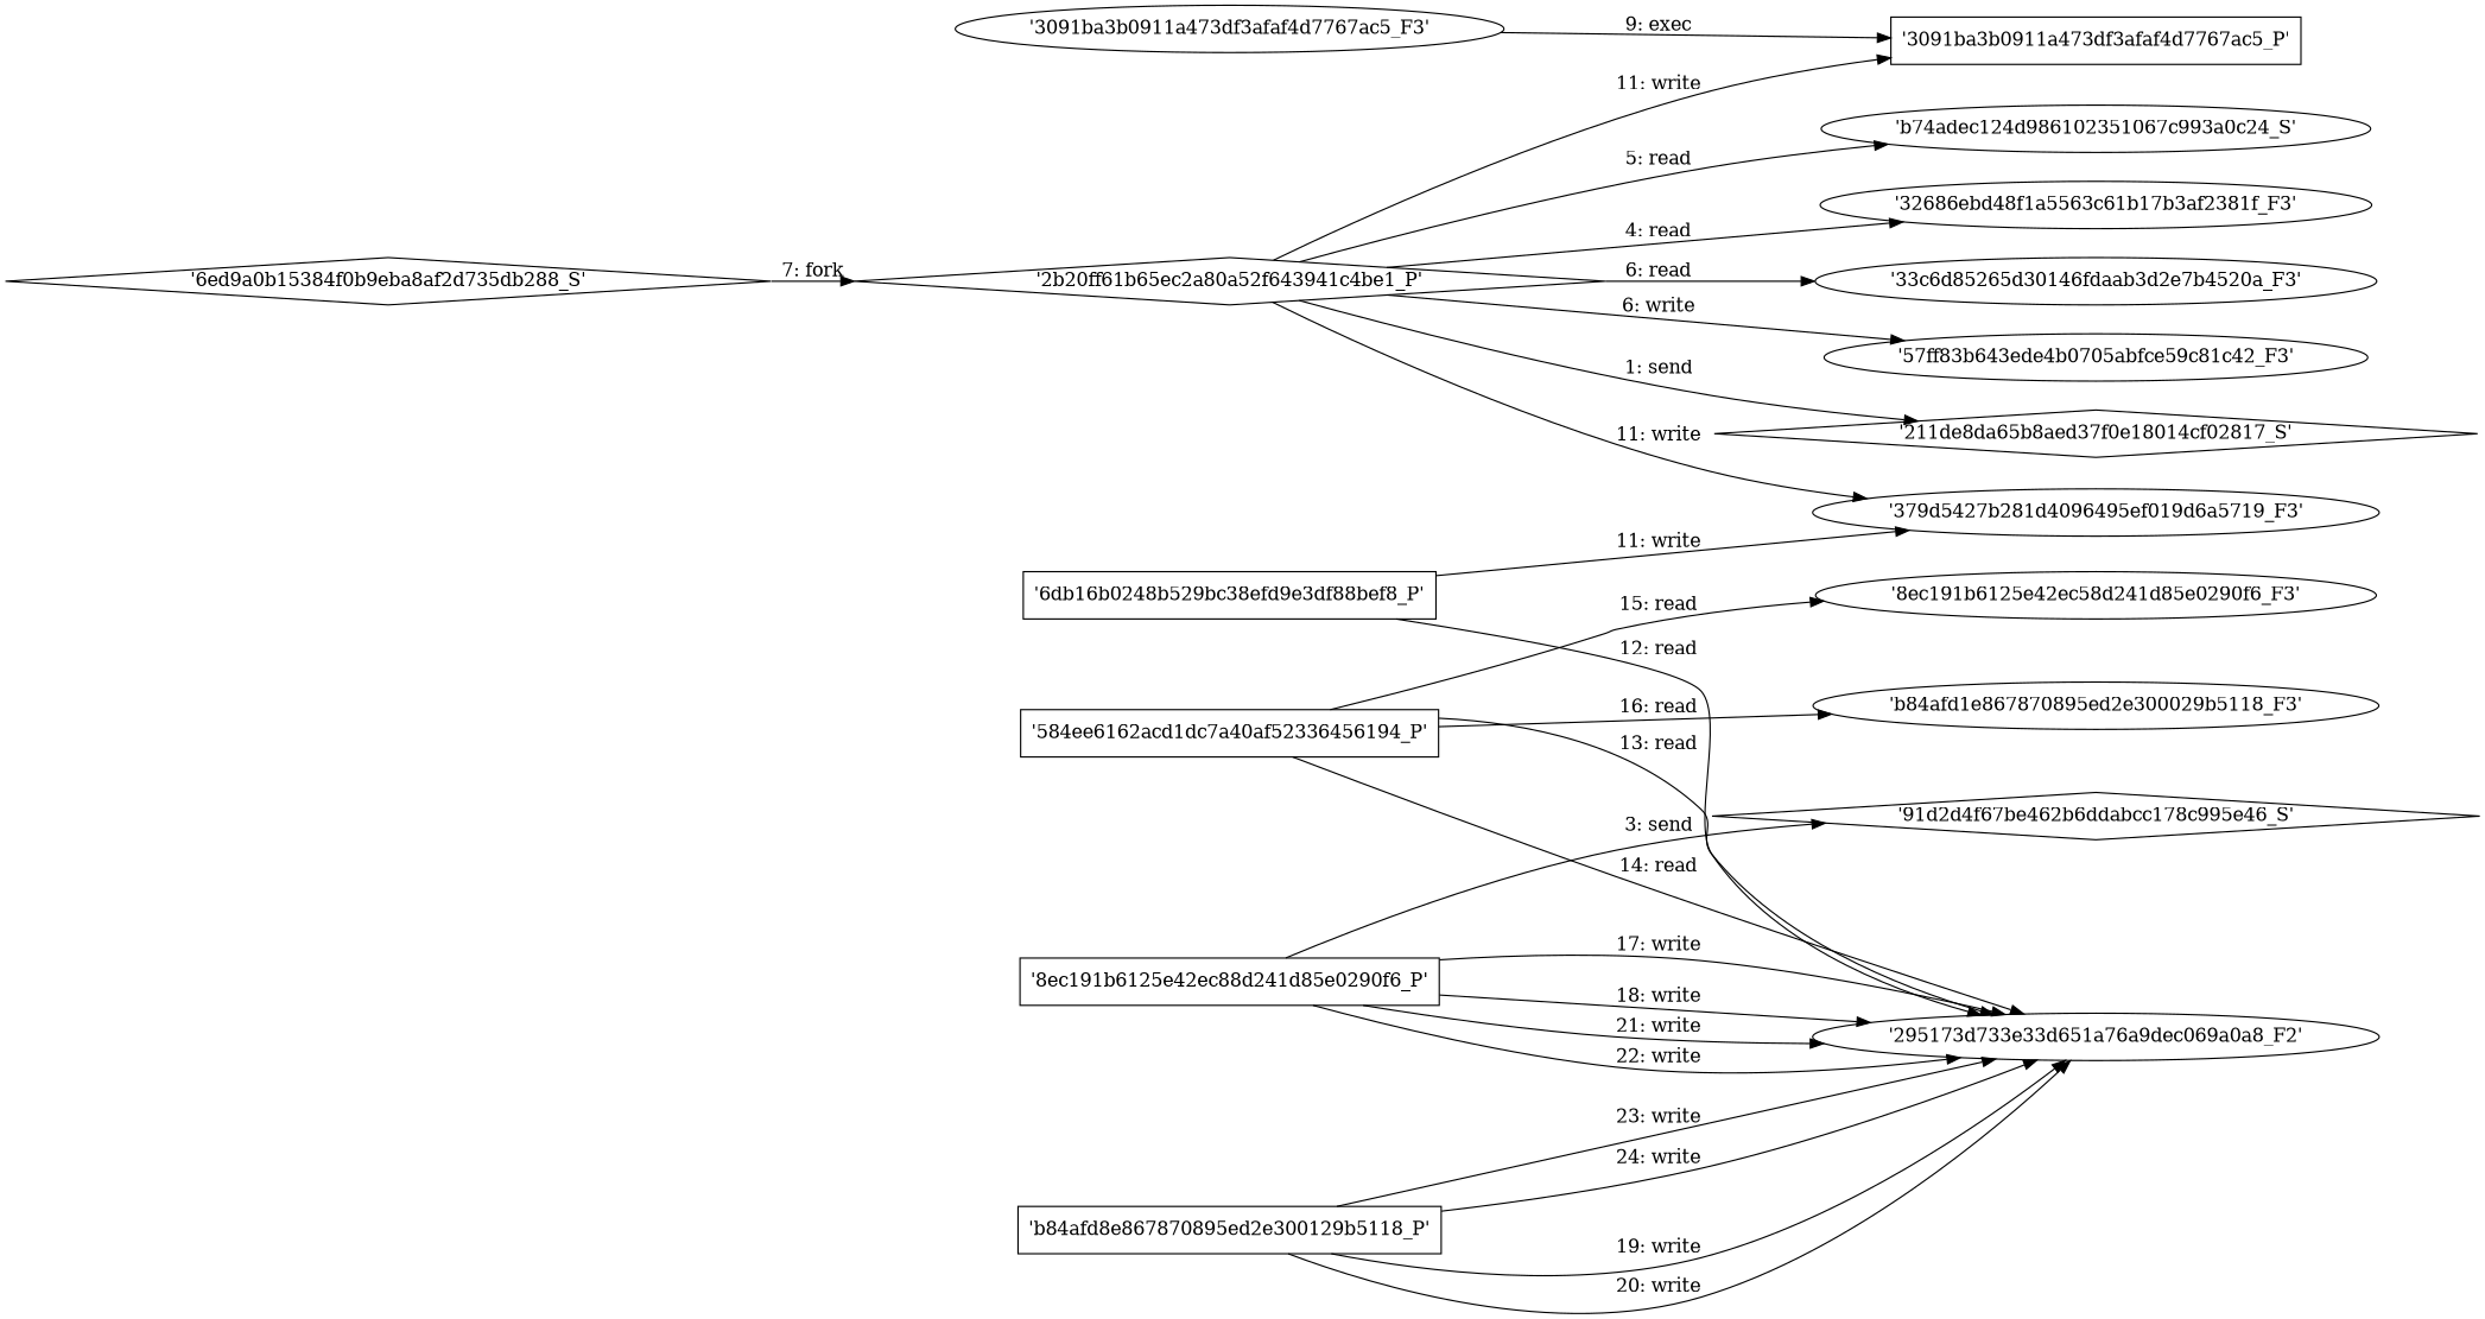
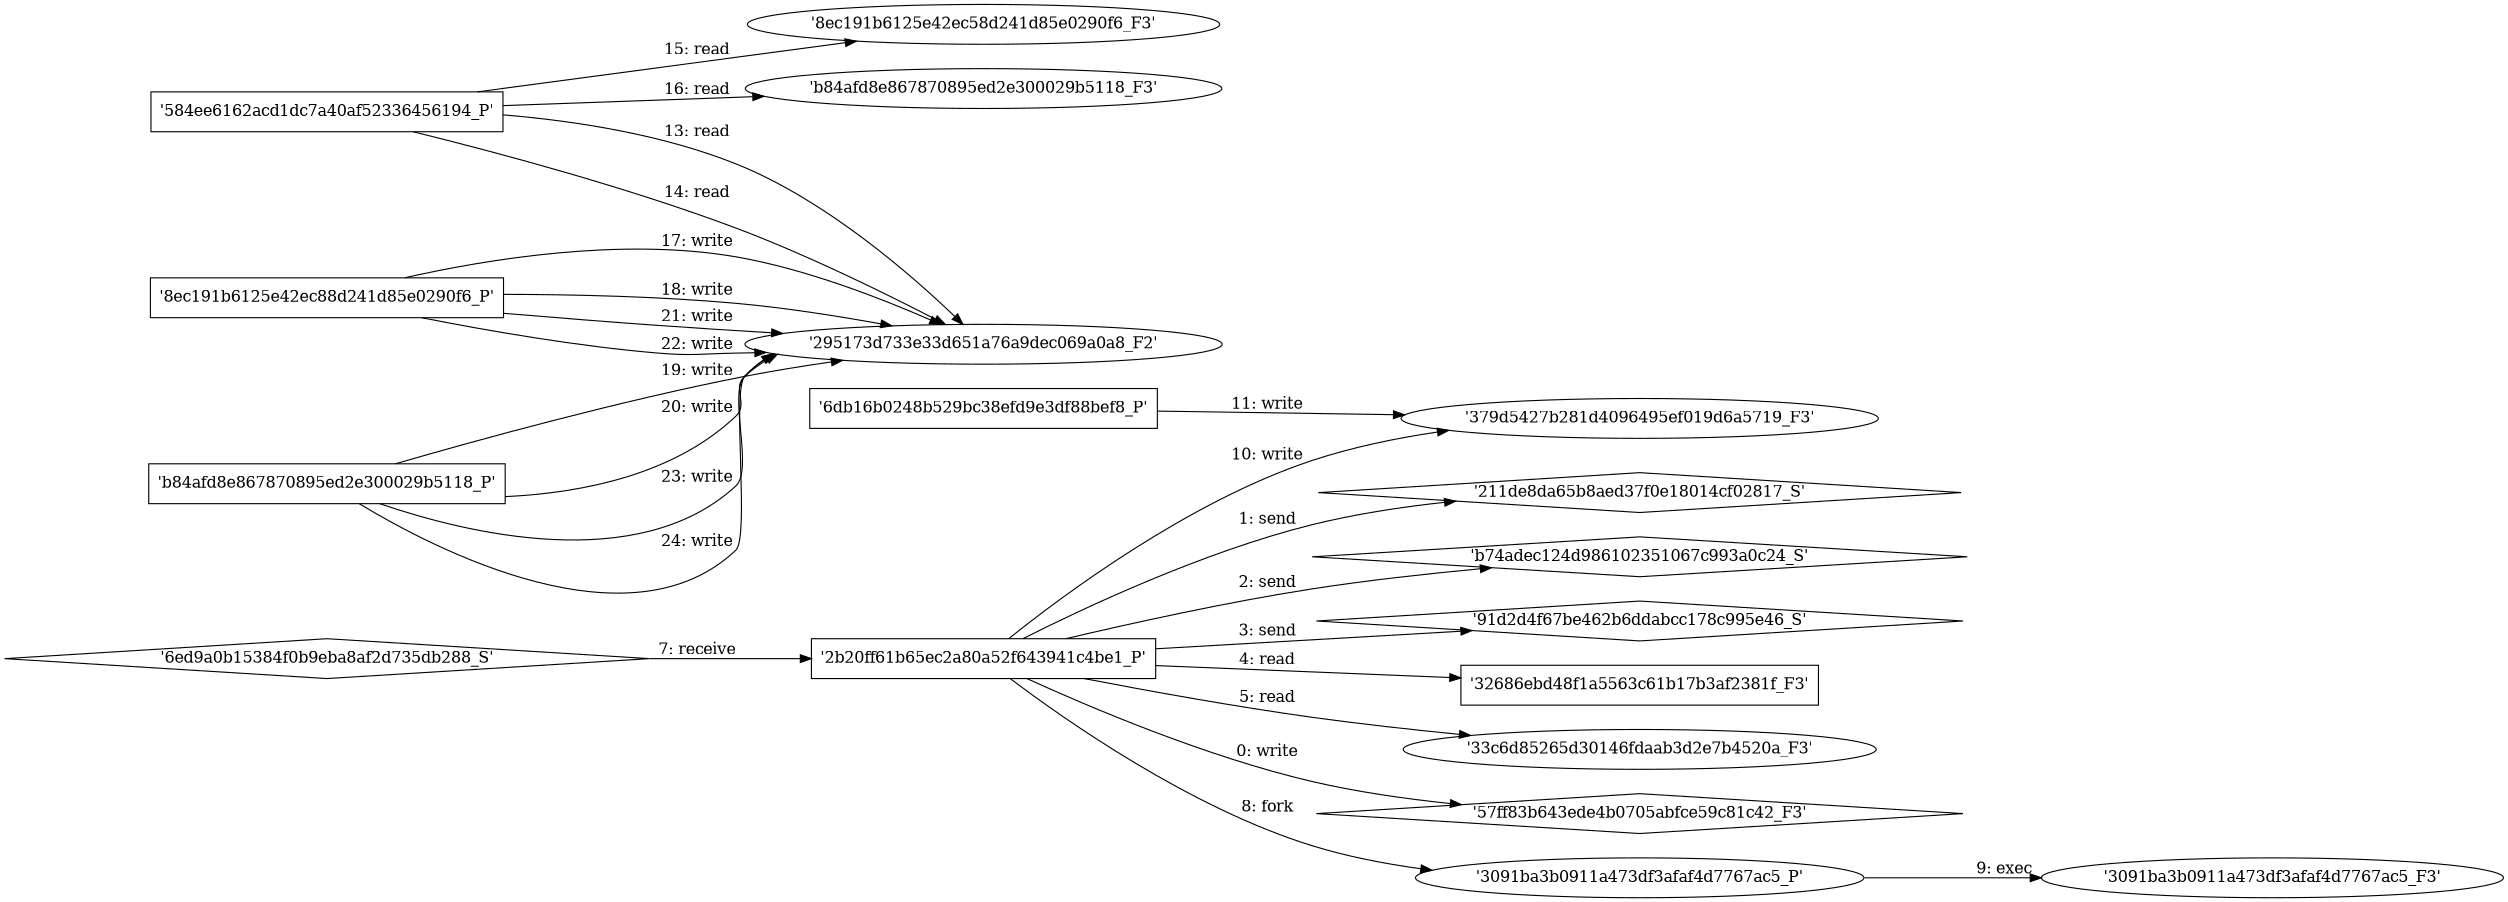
  digraph {
    engine=neato
    fixedsize=false
    fontsize=10
    nodesep=0.3
    rankdir=LR
    ranksep=0
    splines=true
    node [node_type=file shape=ellipse]
    "'211de8da65b8aed37f0e18014cf02817_S'" [node_type=Socket shape=diamond]
-   "'2b20ff61b65ec2a80a52f643941c4be1_P'" [node_type=Process shape=diamond]
-   "'b74adec124d986102351067c993a0c24_S'" [node_type=Socket]
+   "'2b20ff61b65ec2a80a52f643941c4be1_P'" [node_type=Process shape=box]
+   "'b74adec124d986102351067c993a0c24_S'" [node_type=Socket shape=diamond]
    "'91d2d4f67be462b6ddabcc178c995e46_S'" [node_type=Socket shape=diamond]
-   "'32686ebd48f1a5563c61b17b3af2381f_F3'"
+   "'32686ebd48f1a5563c61b17b3af2381f_F3'" [shape=box]
    "'33c6d85265d30146fdaab3d2e7b4520a_F3'"
-   "'57ff83b643ede4b0705abfce59c81c42_F3'"
-   "'3091ba3b0911a473df3afaf4d7767ac5_P'" [node_type=Process shape=box]
+   "'57ff83b643ede4b0705abfce59c81c42_F3'" [shape=diamond]
+   "'3091ba3b0911a473df3afaf4d7767ac5_P'" [node_type=Process]
    n9 [label="'379d5427b281d4096495ef019d6a5719_F3'"]
    "'3091ba3b0911a473df3afaf4d7767ac5_F3'" [node_type=File]
    "'6ed9a0b15384f0b9eba8af2d735db288_S'" [node_type=Socket shape=diamond]
    "'6db16b0248b529bc38efd9e3df88bef8_P'" [node_type=Process shape=box]
    "'295173d733e33d651a76a9dec069a0a8_F2'"
    "'584ee6162acd1dc7a40af52336456194_P'" [node_type=Process shape=box]
    n15 [label="'8ec191b6125e42ec58d241d85e0290f6_F3'"]
-   "'b84afd8e867870895ed2e300029b5118_F3'" [label="'b84afd1e867870895ed2e300029b5118_F3'"]
+   "'b84afd8e867870895ed2e300029b5118_F3'"
    "'8ec191b6125e42ec88d241d85e0290f6_P'" [node_type=Process shape=box]
-   "'b84afd8e867870895ed2e300029b5118_P'" [node_type=Process shape=box label="'b84afd8e867870895ed2e300129b5118_P'"]
+   "'b84afd8e867870895ed2e300029b5118_P'" [node_type=Process shape=box]
    "'2b20ff61b65ec2a80a52f643941c4be1_P'" -> "'211de8da65b8aed37f0e18014cf02817_S'" [label="1: send"]
-   "'2b20ff61b65ec2a80a52f643941c4be1_P'" -> "'b74adec124d986102351067c993a0c24_S'" [label="5: read"]
-   "'8ec191b6125e42ec88d241d85e0290f6_P'" -> "'91d2d4f67be462b6ddabcc178c995e46_S'" [label="3: send"]
+   "'2b20ff61b65ec2a80a52f643941c4be1_P'" -> "'b74adec124d986102351067c993a0c24_S'" [label="2: send"]
+   "'2b20ff61b65ec2a80a52f643941c4be1_P'" -> "'91d2d4f67be462b6ddabcc178c995e46_S'" [label="3: send"]
    "'2b20ff61b65ec2a80a52f643941c4be1_P'" -> "'32686ebd48f1a5563c61b17b3af2381f_F3'" [label="4: read"]
-   "'2b20ff61b65ec2a80a52f643941c4be1_P'" -> "'33c6d85265d30146fdaab3d2e7b4520a_F3'" [label="6: read"]
-   "'2b20ff61b65ec2a80a52f643941c4be1_P'" -> "'57ff83b643ede4b0705abfce59c81c42_F3'" [label="6: write"]
-   "'2b20ff61b65ec2a80a52f643941c4be1_P'" -> "'3091ba3b0911a473df3afaf4d7767ac5_P'" [label="11: write"]
-   "'2b20ff61b65ec2a80a52f643941c4be1_P'" -> n9 [label="11: write"]
-   "'3091ba3b0911a473df3afaf4d7767ac5_F3'" -> "'3091ba3b0911a473df3afaf4d7767ac5_P'" [label="9: exec"]
-   "'6ed9a0b15384f0b9eba8af2d735db288_S'" -> "'2b20ff61b65ec2a80a52f643941c4be1_P'" [label="7: fork"]
+   "'2b20ff61b65ec2a80a52f643941c4be1_P'" -> "'33c6d85265d30146fdaab3d2e7b4520a_F3'" [label="5: read"]
+   "'2b20ff61b65ec2a80a52f643941c4be1_P'" -> "'57ff83b643ede4b0705abfce59c81c42_F3'" [label="0: write"]
+   "'2b20ff61b65ec2a80a52f643941c4be1_P'" -> "'3091ba3b0911a473df3afaf4d7767ac5_P'" [label="8: fork"]
+   "'2b20ff61b65ec2a80a52f643941c4be1_P'" -> n9 [label="10: write"]
+   "'3091ba3b0911a473df3afaf4d7767ac5_P'" -> "'3091ba3b0911a473df3afaf4d7767ac5_F3'" [label="9: exec"]
+   "'6ed9a0b15384f0b9eba8af2d735db288_S'" -> "'2b20ff61b65ec2a80a52f643941c4be1_P'" [label="7: receive"]
    "'6db16b0248b529bc38efd9e3df88bef8_P'" -> n9 [label="11: write"]
-   "'6db16b0248b529bc38efd9e3df88bef8_P'" -> "'295173d733e33d651a76a9dec069a0a8_F2'" [label="12: read"]
    "'584ee6162acd1dc7a40af52336456194_P'" -> "'295173d733e33d651a76a9dec069a0a8_F2'" [label="13: read"]
    "'584ee6162acd1dc7a40af52336456194_P'" -> "'295173d733e33d651a76a9dec069a0a8_F2'" [label="14: read"]
    "'584ee6162acd1dc7a40af52336456194_P'" -> n15 [label="15: read"]
    "'584ee6162acd1dc7a40af52336456194_P'" -> "'b84afd8e867870895ed2e300029b5118_F3'" [label="16: read"]
    "'8ec191b6125e42ec88d241d85e0290f6_P'" -> "'295173d733e33d651a76a9dec069a0a8_F2'" [label="17: write"]
    "'8ec191b6125e42ec88d241d85e0290f6_P'" -> "'295173d733e33d651a76a9dec069a0a8_F2'" [label="18: write"]
    "'8ec191b6125e42ec88d241d85e0290f6_P'" -> "'295173d733e33d651a76a9dec069a0a8_F2'" [label="21: write"]
    "'8ec191b6125e42ec88d241d85e0290f6_P'" -> "'295173d733e33d651a76a9dec069a0a8_F2'" [label="22: write"]
    "'b84afd8e867870895ed2e300029b5118_P'" -> "'295173d733e33d651a76a9dec069a0a8_F2'" [label="19: write"]
    "'b84afd8e867870895ed2e300029b5118_P'" -> "'295173d733e33d651a76a9dec069a0a8_F2'" [label="20: write"]
    "'b84afd8e867870895ed2e300029b5118_P'" -> "'295173d733e33d651a76a9dec069a0a8_F2'" [label="23: write"]
    "'b84afd8e867870895ed2e300029b5118_P'" -> "'295173d733e33d651a76a9dec069a0a8_F2'" [label="24: write"]
  }
